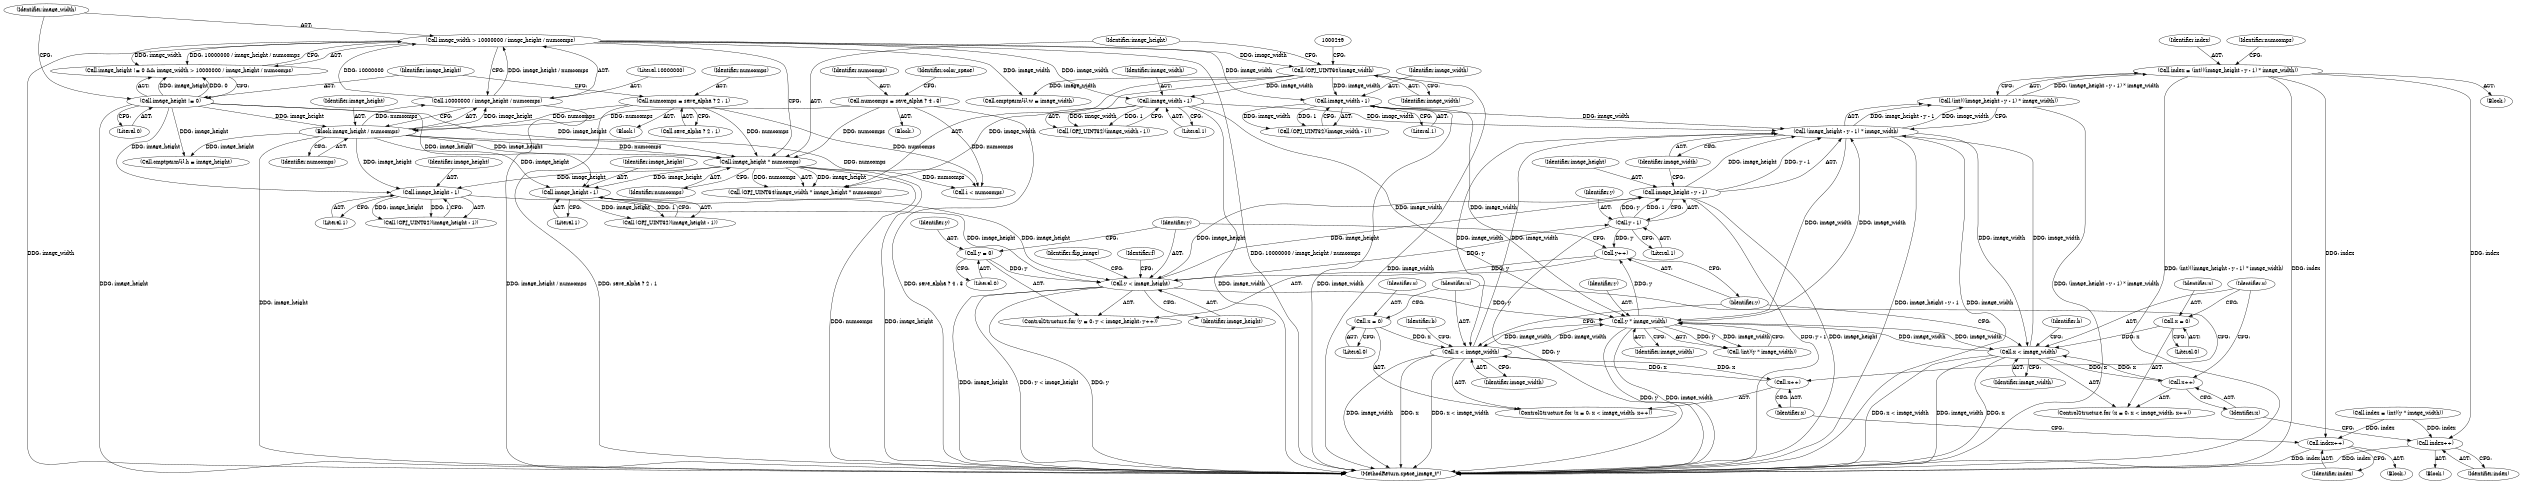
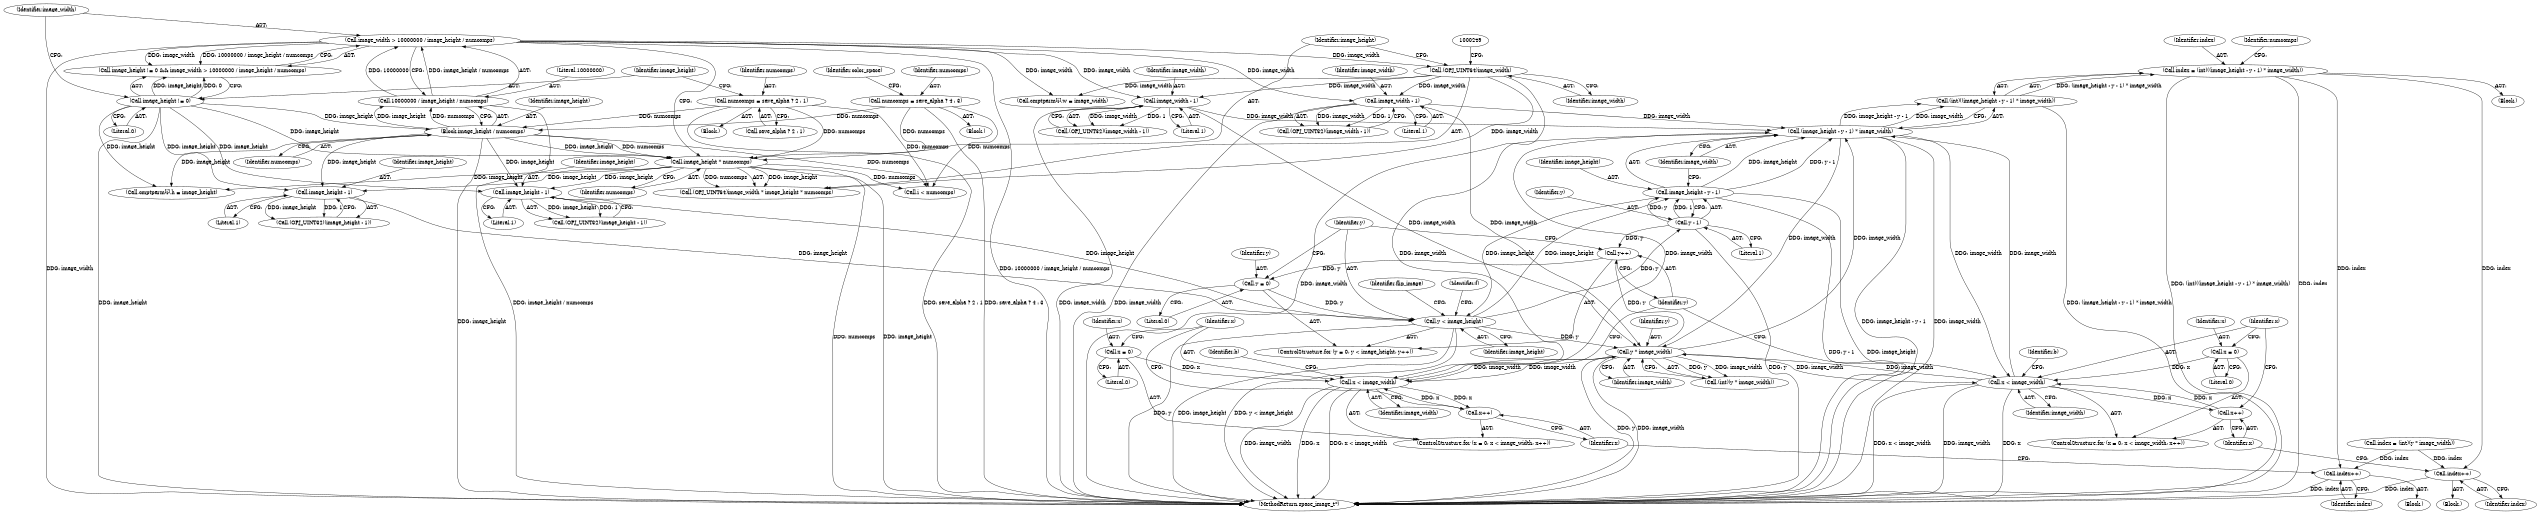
  digraph {
    n1 [label="(Call,index = (int)((image_height - y - 1) * image_width))"]
    n2 [label="(Call,(int)((image_height - y - 1) * image_width))"]
    n3 [label="(Call,index++)"]
    n4 [label="(Call,index++)"]
    n5 [label="(MethodReturn,space_image_t*)"]
    n6 [label="(Block,)"]
    n7 [label="(Call,(image_height - y - 1) * image_width)"]
    n8 [label="(Block,)"]
    n9 [label="(Identifier,index)"]
    n10 [label="(Identifier,index)"]
    n11 [label="(Block,)"]
    n12 [label="(Call,y * image_width)"]
    n13 [label="(Call,x < image_width)"]
    n14 [label="(Call,x < image_width)"]
    n15 [label="(Identifier,image_width)"]
    n16 [label="(Call,y++)"]
    n17 [label="(Call,(int)(y * image_width))"]
    n18 [label="(Identifier,image_width)"]
    n19 [label="(Call,x++)"]
    n20 [label="(Identifier,image_width)"]
    n21 [label="(ControlStructure,for (x = 0; x < image_width; x++))"]
    n22 [label="(Call,x++)"]
    n23 [label="(Identifier,image_width)"]
    n24 [label="(ControlStructure,for (x = 0; x < image_width; x++))"]
    n25 [label="(Call,image_height - y - 1)"]
    n26 [label="(Call,y < image_height)"]
    n27 [label="(Call,y - 1)"]
    n28 [label="(Identifier,image_height)"]
    n29 [label="(ControlStructure,for (y = 0; y < image_height; y++))"]
    n30 [label="(Literal,1)"]
    n31 [label="(Call,y = 0)"]
    n32 [label="(Literal,0)"]
    n33 [label="(Identifier,y)"]
    n34 [label="(Identifier,x)"]
    n35 [label="(Call,x = 0)"]
    n36 [label="(Literal,0)"]
    n37 [label="(Call,image_width - 1)"]
    n38 [label="(Literal,1)"]
    n39 [label="(Call,(OPJ_UINT32)(image_width - 1))"]
    n40 [label="(Call,image_width > 10000000 / image_height / numcomps)"]
    n41 [label="(Call,10000000 / image_height / numcomps)"]
    n42 [label="(Call,(OPJ_UINT64)image_width)"]
    n43 [label="(Call,image_width - 1)"]
    n44 [label="(Call,image_height != 0 && image_width > 10000000 / image_height / numcomps)"]
    n45 [label="(Call,cmptparm[i].w = image_width)"]
    n46 [label="(Call,image_height * numcomps)"]
    n47 [label="(Block,image_height / numcomps)"]
    n48 [label="(Identifier,image_width)"]
    n49 [label="(Call,(OPJ_UINT64)image_width * image_height * numcomps)"]
    n50 [label="(Literal,1)"]
    n51 [label="(Call,(OPJ_UINT32)(image_width - 1))"]
    n52 [label="(Call,image_height != 0)"]
    n53 [label="(Call,image_height - 1)"]
    n54 [label="(Call,image_height - 1)"]
    n55 [label="(Call,i < numcomps)"]
    n56 [label="(Call,cmptparm[i].h = image_height)"]
    n57 [label="(Identifier,numcomps)"]
    n58 [label="(Literal,1)"]
    n59 [label="(Call,(OPJ_UINT32)(image_height - 1))"]
    n60 [label="(Identifier,numcomps)"]
    n61 [label="(Literal,1)"]
    n62 [label="(Call,(OPJ_UINT32)(image_height - 1))"]
    n63 [label="(Literal,0)"]
    n64 [label="(Call,numcomps = save_alpha ? 2 : 1)"]
    n65 [label="(Block,)"]
    n66 [label="(Call,save_alpha ? 2 : 1)"]
    n67 [label="(Call,numcomps = save_alpha ? 4 : 3)"]
    n68 [label="(Block,)"]
    n69 [label="(Identifier,x)"]
    n70 [label="(Call,x = 0)"]
    n71 [label="(Literal,0)"]
    n72 [label="(Identifier,image_width)"]
    n73 [label="(Identifier,b)"]
    n74 [label="(Identifier,image_height)"]
    n75 [label="(Identifier,flip_image)"]
    n76 [label="(Identifier,x)"]
    n77 [label="(Identifier,y)"]
    n78 [label="(Identifier,image_height)"]
    n79 [label="(Identifier,x)"]
    n80 [label="(Identifier,numcomps)"]
    n81 [label="(Identifier,numcomps)"]
    n82 [label="(Identifier,b)"]
    n83 [label="(Identifier,x)"]
    n84 [label="(Call,index = (int)(y * image_width))"]
    n85 [label="(Identifier,image_height)"]
    n86 [label="(Identifier,image_height)"]
    n87 [label="(Identifier,image_height)"]
    n88 [label="(Identifier,numcomps)"]
    n89 [label="(Identifier,index)"]
    n90 [label="(Identifier,y)"]
    n91 [label="(Identifier,y)"]
    n92 [label="(Identifier,y)"]
    n93 [label="(Identifier,x)"]
    n94 [label="(Identifier,f)"]
    n95 [label="(Identifier,image_width)"]
    n96 [label="(Identifier,image_height)"]
    n97 [label="(Identifier,color_space)"]
    n98 [label="(Identifier,image_width)"]
    n99 [label="(Literal,10000000)"]
    1000249
-   n1 -> n2 [label="CFG: "]
+   n1 -> n2 [label="AST: "]
    n1 -> n3 [label="DDG: index"]
    n1 -> n4 [label="DDG: index"]
    n1 -> n5 [label="DDG: (int)((image_height - y - 1) * image_width)"]
    n1 -> n5 [label="DDG: index"]
    n1 -> n6 [label="AST: "]
    n2 -> n1 [label="AST: "]
    n2 -> n1 [label="DDG: (image_height - y - 1) * image_width"]
    n2 -> n5 [label="DDG: (image_height - y - 1) * image_width"]
    n2 -> n7 [label="CFG: "]
    n3 -> n5 [label="DDG: index"]
    n3 -> n8 [label="AST: "]
    n3 -> n9 [label="CFG: "]
    n4 -> n5 [label="DDG: index"]
    n4 -> n10 [label="CFG: "]
    n4 -> n11 [label="AST: "]
    n7 -> n2 [label="AST: "]
    n7 -> n2 [label="DDG: image_height - y - 1"]
    n7 -> n2 [label="DDG: image_width"]
    n7 -> n5 [label="DDG: image_height - y - 1"]
    n7 -> n5 [label="DDG: image_width"]
    n7 -> n12 [label="DDG: image_width"]
    n7 -> n13 [label="DDG: image_width"]
    n7 -> n14 [label="DDG: image_width"]
    n7 -> n15 [label="CFG: "]
    n9 -> n3 [label="AST: "]
    n10 -> n4 [label="AST: "]
    n12 -> n5 [label="DDG: y"]
    n12 -> n5 [label="DDG: image_width"]
    n12 -> n7 [label="DDG: image_width"]
    n12 -> n13 [label="DDG: image_width"]
    n12 -> n14 [label="DDG: image_width"]
    n12 -> n16 [label="DDG: y"]
    n12 -> n17 [label="AST: "]
    n12 -> n17 [label="DDG: y"]
    n12 -> n17 [label="DDG: image_width"]
    n12 -> n18 [label="CFG: "]
    n13 -> n5 [label="DDG: image_width"]
    n13 -> n5 [label="DDG: x"]
    n13 -> n5 [label="DDG: x < image_width"]
    n13 -> n7 [label="DDG: image_width"]
    n13 -> n12 [label="DDG: image_width"]
    n13 -> n19 [label="DDG: x"]
    n13 -> n20 [label="CFG: "]
    n13 -> n21 [label="AST: "]
    n14 -> n5 [label="DDG: x < image_width"]
    n14 -> n5 [label="DDG: image_width"]
    n14 -> n5 [label="DDG: x"]
    n14 -> n7 [label="DDG: image_width"]
    n14 -> n12 [label="DDG: image_width"]
    n14 -> n22 [label="DDG: x"]
    n14 -> n23 [label="CFG: "]
    n14 -> n24 [label="AST: "]
    n15 -> n7 [label="AST: "]
    n15 -> n25 [label="CFG: "]
-   n16 -> n26 [label="DDG: y"]
+   n16 -> n31 [label="DDG: y"]
    n16 -> n29 [label="AST: "]
    n16 -> n33 [label="CFG: "]
    n17 -> n12 [label="CFG: "]
    n18 -> n12 [label="AST: "]
    n19 -> n13 [label="DDG: x"]
    n19 -> n21 [label="AST: "]
    n19 -> n34 [label="CFG: "]
    n20 -> n13 [label="AST: "]
    n22 -> n14 [label="DDG: x"]
    n22 -> n24 [label="AST: "]
    n22 -> n69 [label="CFG: "]
    n23 -> n14 [label="AST: "]
    n25 -> n5 [label="DDG: y - 1"]
    n25 -> n5 [label="DDG: image_height"]
    n25 -> n7 [label="AST: "]
    n25 -> n7 [label="DDG: image_height"]
    n25 -> n7 [label="DDG: y - 1"]
    n25 -> n26 [label="DDG: image_height"]
    n25 -> n27 [label="CFG: "]
    n26 -> n5 [label="DDG: image_height"]
    n26 -> n5 [label="DDG: y < image_height"]
    n26 -> n5 [label="DDG: y"]
    n26 -> n12 [label="DDG: y"]
    n26 -> n25 [label="DDG: image_height"]
    n26 -> n27 [label="DDG: y"]
    n26 -> n28 [label="CFG: "]
    n26 -> n29 [label="AST: "]
    n27 -> n5 [label="DDG: y"]
    n27 -> n16 [label="DDG: y"]
    n27 -> n25 [label="AST: "]
    n27 -> n25 [label="DDG: y"]
    n27 -> n25 [label="DDG: 1"]
    n27 -> n30 [label="CFG: "]
    n28 -> n26 [label="AST: "]
    n30 -> n27 [label="AST: "]
    n31 -> n26 [label="DDG: y"]
    n31 -> n29 [label="AST: "]
    n31 -> n32 [label="CFG: "]
    n32 -> n31 [label="AST: "]
    n33 -> n13 [label="CFG: "]
    n33 -> n14 [label="CFG: "]
    n33 -> n16 [label="AST: "]
    n34 -> n4 [label="CFG: "]
    n34 -> n19 [label="AST: "]
    n35 -> n13 [label="DDG: x"]
    n35 -> n21 [label="AST: "]
    n35 -> n36 [label="CFG: "]
    n36 -> n35 [label="AST: "]
    n37 -> n5 [label="DDG: image_width"]
    n37 -> n7 [label="DDG: image_width"]
    n37 -> n12 [label="DDG: image_width"]
    n37 -> n38 [label="CFG: "]
    n37 -> n39 [label="AST: "]
    n37 -> n39 [label="DDG: image_width"]
    n37 -> n39 [label="DDG: 1"]
    n38 -> n37 [label="AST: "]
    n39 -> n37 [label="CFG: "]
    n40 -> n5 [label="DDG: 10000000 / image_height / numcomps"]
    n40 -> n5 [label="DDG: image_width"]
    n40 -> n37 [label="DDG: image_width"]
    n40 -> n41 [label="CFG: "]
    n40 -> n42 [label="DDG: image_width"]
    n40 -> n43 [label="DDG: image_width"]
    n40 -> n44 [label="AST: "]
    n40 -> n44 [label="DDG: image_width"]
    n40 -> n44 [label="DDG: 10000000 / image_height / numcomps"]
    n40 -> n45 [label="DDG: image_width"]
    n40 -> n46 [label="CFG: "]
    n41 -> n5 [label="DDG: image_height / numcomps"]
    n41 -> n40 [label="AST: "]
    n41 -> n40 [label="DDG: 10000000"]
    n41 -> n40 [label="DDG: image_height / numcomps"]
    n41 -> n47 [label="CFG: "]
    n42 -> n5 [label="DDG: image_width"]
    n42 -> n37 [label="DDG: image_width"]
    n42 -> n43 [label="DDG: image_width"]
    n42 -> n45 [label="DDG: image_width"]
    n42 -> n48 [label="CFG: "]
    n42 -> n49 [label="AST: "]
    n42 -> n49 [label="DDG: image_width"]
    n43 -> n5 [label="DDG: image_width"]
    n43 -> n7 [label="DDG: image_width"]
    n43 -> n12 [label="DDG: image_width"]
    n43 -> n50 [label="CFG: "]
    n43 -> n51 [label="AST: "]
    n43 -> n51 [label="DDG: image_width"]
    n43 -> n51 [label="DDG: 1"]
    n44 -> n40 [label="CFG: "]
    n44 -> n52 [label="CFG: "]
    n46 -> n5 [label="DDG: numcomps"]
    n46 -> n5 [label="DDG: image_height"]
    n46 -> n49 [label="AST: "]
    n46 -> n49 [label="DDG: image_height"]
    n46 -> n49 [label="DDG: numcomps"]
    n46 -> n53 [label="DDG: image_height"]
    n46 -> n54 [label="DDG: image_height"]
    n46 -> n55 [label="DDG: numcomps"]
+   n46 -> n56 [label="DDG: image_height"]
    n46 -> n60 [label="CFG: "]
    n47 -> n5 [label="DDG: image_height"]
    n47 -> n41 [label="AST: "]
    n47 -> n41 [label="DDG: image_height"]
    n47 -> n41 [label="DDG: numcomps"]
    n47 -> n46 [label="DDG: image_height"]
    n47 -> n46 [label="DDG: numcomps"]
    n47 -> n53 [label="DDG: image_height"]
    n47 -> n54 [label="DDG: image_height"]
    n47 -> n55 [label="DDG: numcomps"]
    n47 -> n56 [label="DDG: image_height"]
    n47 -> n57 [label="CFG: "]
    n48 -> n42 [label="AST: "]
    n50 -> n43 [label="AST: "]
    n51 -> n43 [label="CFG: "]
    n52 -> n5 [label="DDG: image_height"]
    n52 -> n44 [label="AST: "]
    n52 -> n44 [label="DDG: image_height"]
    n52 -> n44 [label="DDG: 0"]
    n52 -> n46 [label="DDG: image_height"]
    n52 -> n47 [label="DDG: image_height"]
    n52 -> n53 [label="DDG: image_height"]
    n52 -> n54 [label="DDG: image_height"]
    n52 -> n56 [label="DDG: image_height"]
    n52 -> n63 [label="CFG: "]
    n53 -> n26 [label="DDG: image_height"]
    n53 -> n58 [label="CFG: "]
    n53 -> n59 [label="AST: "]
    n53 -> n59 [label="DDG: image_height"]
    n53 -> n59 [label="DDG: 1"]
    n54 -> n26 [label="DDG: image_height"]
    n54 -> n61 [label="CFG: "]
    n54 -> n62 [label="AST: "]
    n54 -> n62 [label="DDG: image_height"]
    n54 -> n62 [label="DDG: 1"]
    n57 -> n47 [label="AST: "]
    n58 -> n53 [label="AST: "]
    n59 -> n53 [label="CFG: "]
    n60 -> n46 [label="AST: "]
    n61 -> n54 [label="AST: "]
    n62 -> n54 [label="CFG: "]
    n63 -> n52 [label="AST: "]
    n64 -> n5 [label="DDG: save_alpha ? 2 : 1"]
    n64 -> n46 [label="DDG: numcomps"]
    n64 -> n47 [label="DDG: numcomps"]
    n64 -> n55 [label="DDG: numcomps"]
    n64 -> n65 [label="AST: "]
    n64 -> n66 [label="CFG: "]
    n66 -> n64 [label="AST: "]
    n67 -> n5 [label="DDG: save_alpha ? 4 : 3"]
    n67 -> n46 [label="DDG: numcomps"]
    n67 -> n47 [label="DDG: numcomps"]
    n67 -> n55 [label="DDG: numcomps"]
    n67 -> n68 [label="AST: "]
    n69 -> n3 [label="CFG: "]
    n69 -> n22 [label="AST: "]
    n70 -> n14 [label="DDG: x"]
    n70 -> n24 [label="AST: "]
    n70 -> n71 [label="CFG: "]
    n71 -> n70 [label="AST: "]
    n72 -> n37 [label="AST: "]
    n73 -> n14 [label="CFG: "]
    n74 -> n25 [label="AST: "]
    n75 -> n26 [label="CFG: "]
    n76 -> n70 [label="AST: "]
    n77 -> n27 [label="AST: "]
    n78 -> n53 [label="AST: "]
    n79 -> n35 [label="AST: "]
    n80 -> n1 [label="CFG: "]
    n81 -> n64 [label="AST: "]
    n82 -> n13 [label="CFG: "]
    n83 -> n13 [label="AST: "]
    n83 -> n19 [label="CFG: "]
    n83 -> n35 [label="CFG: "]
    n84 -> n3 [label="DDG: index"]
    n84 -> n4 [label="DDG: index"]
    n85 -> n47 [label="AST: "]
    n86 -> n42 [label="CFG: "]
    n86 -> n46 [label="AST: "]
    n87 -> n54 [label="AST: "]
    n88 -> n67 [label="AST: "]
    n89 -> n1 [label="AST: "]
    n90 -> n16 [label="CFG: "]
    n90 -> n26 [label="AST: "]
    n90 -> n31 [label="CFG: "]
    n91 -> n12 [label="AST: "]
    n92 -> n31 [label="AST: "]
    n93 -> n14 [label="AST: "]
    n93 -> n22 [label="CFG: "]
    n93 -> n70 [label="CFG: "]
    n94 -> n26 [label="CFG: "]
    n95 -> n40 [label="AST: "]
    n95 -> n52 [label="CFG: "]
    n96 -> n52 [label="AST: "]
    n96 -> n64 [label="CFG: "]
    n97 -> n67 [label="CFG: "]
    n98 -> n43 [label="AST: "]
    n99 -> n41 [label="AST: "]
    1000249 -> n42 [label="CFG: "]
  }
